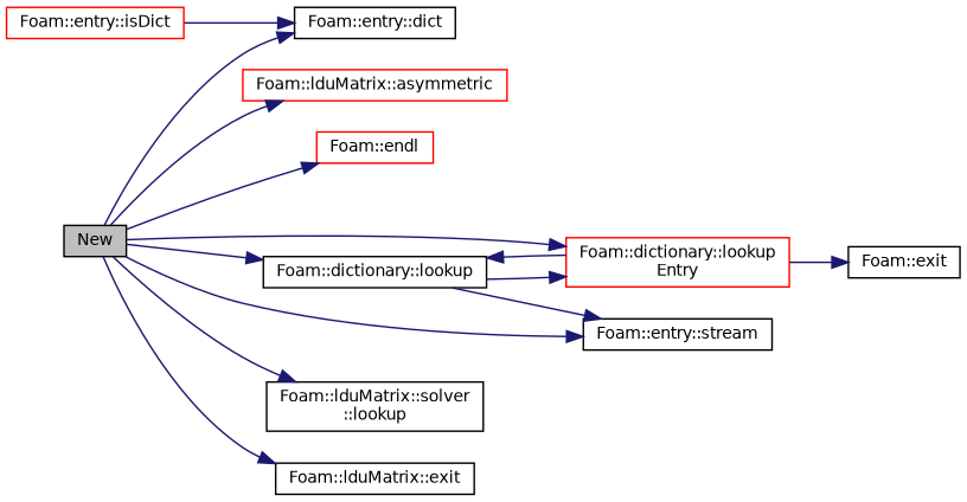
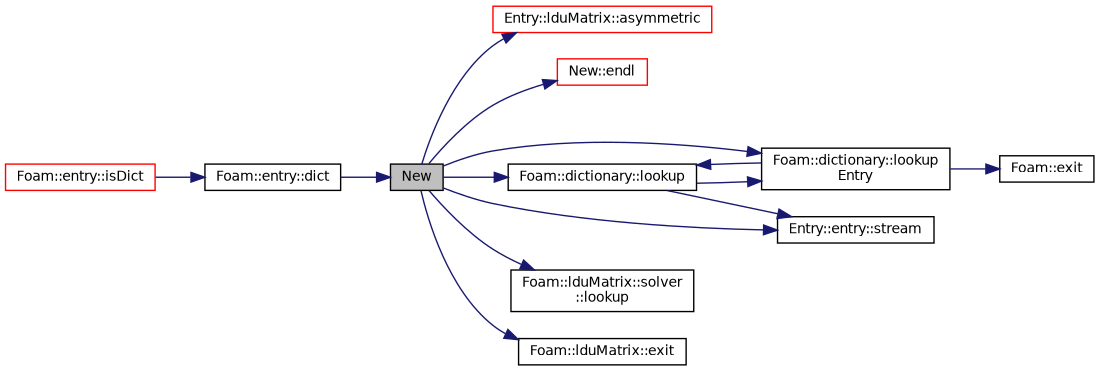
  digraph {
    rankdir=LR
    node [color=black fontname=Helvetica fontsize=10 shape=record]
    edge [color=midnightblue fontname=Helvetica fontsize=10 labelfontname=Helvetica labelfontsize=10 style=solid]
    n1 [fillcolor=grey75 fontcolor=black height=0.2 label=New style=filled width=0.4]
-   n2 [color=red height=0.2 label="Foam::lduMatrix::asymmetric" width=0.4]
+   n2 [color=red height=0.2 label="Entry::lduMatrix::asymmetric" width=0.4]
    n3 [height=0.2 label="Foam::entry::dict" width=0.4]
-   n4 [color=red height=0.2 label="Foam::endl" width=0.4]
+   n4 [color=red height=0.2 label="New::endl" width=0.4]
    n5 [height=0.2 label="Foam::dictionary::lookup" width=0.4]
-   n6 [color=red height=0.2 label="Foam::dictionary::lookup\lEntry" width=0.4]
-   n7 [height=0.2 label="Foam::entry::stream" width=0.4]
+   n6 [height=0.2 label="Foam::dictionary::lookup\lEntry" width=0.4]
+   n7 [height=0.2 label="Entry::entry::stream" width=0.4]
    n8 [height=0.2 label="Foam::lduMatrix::solver\l::lookup" width=0.4]
    n9 [height=0.2 label="Foam::lduMatrix::exit" width=0.4]
    n10 [height=0.2 label="Foam::exit" width=0.4]
    n11 [color=red height=0.2 label="Foam::entry::isDict" width=0.4]
    n1 -> n2
-   n1 -> n3
+   n3 -> n1
    n1 -> n4
    n1 -> n5
    n1 -> n6
    n1 -> n7
    n1 -> n8
    n1 -> n9
    n5 -> n6
    n5 -> n7
    n6 -> n5
    n6 -> n10
    n11 -> n3
  }
